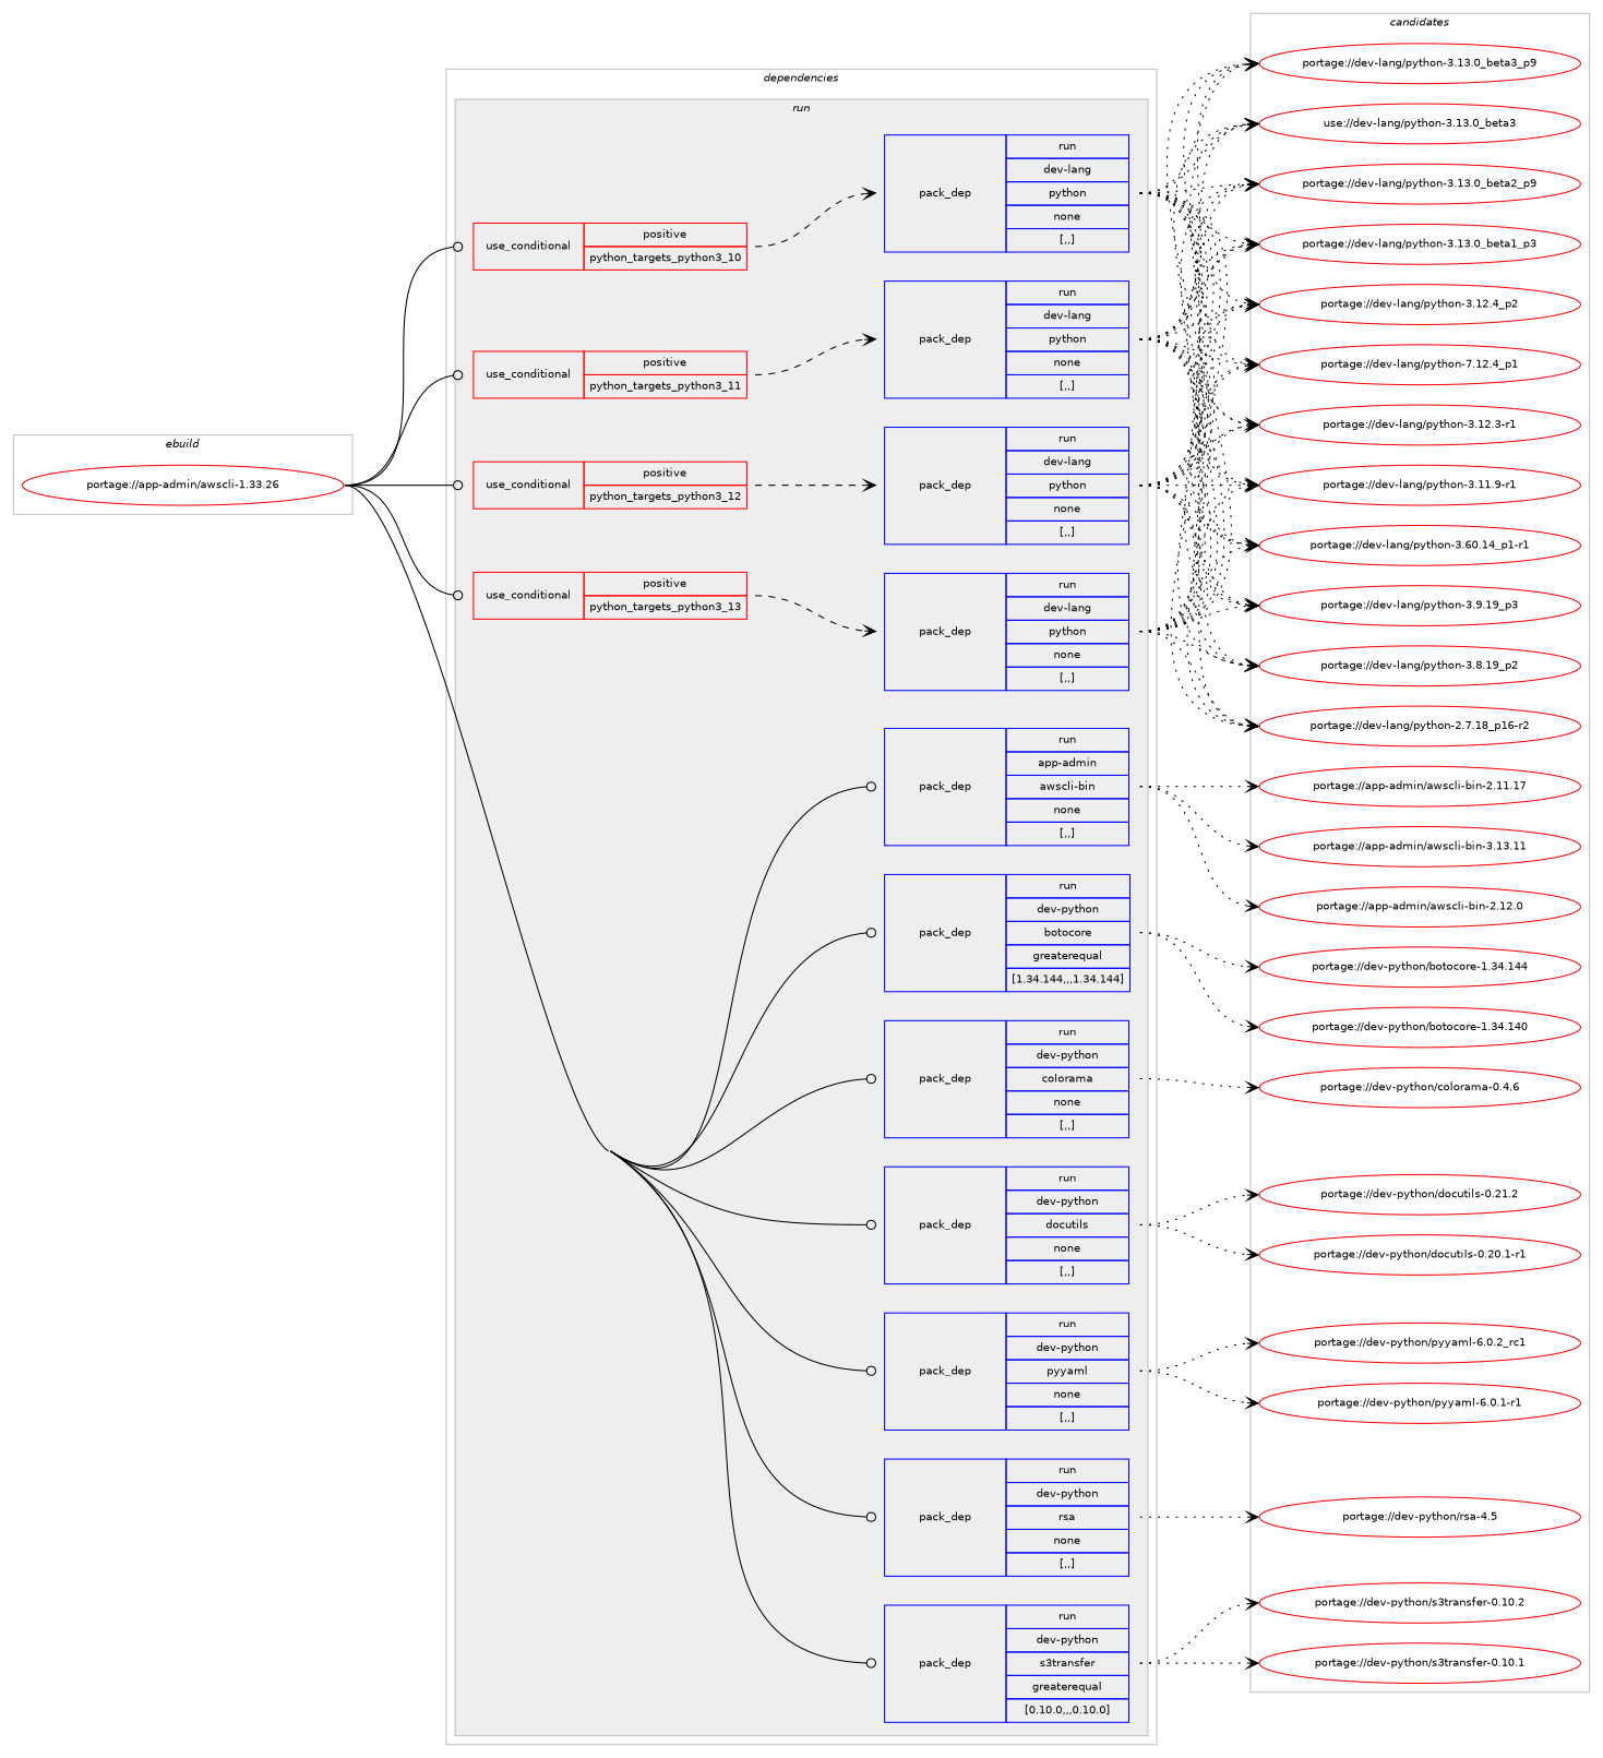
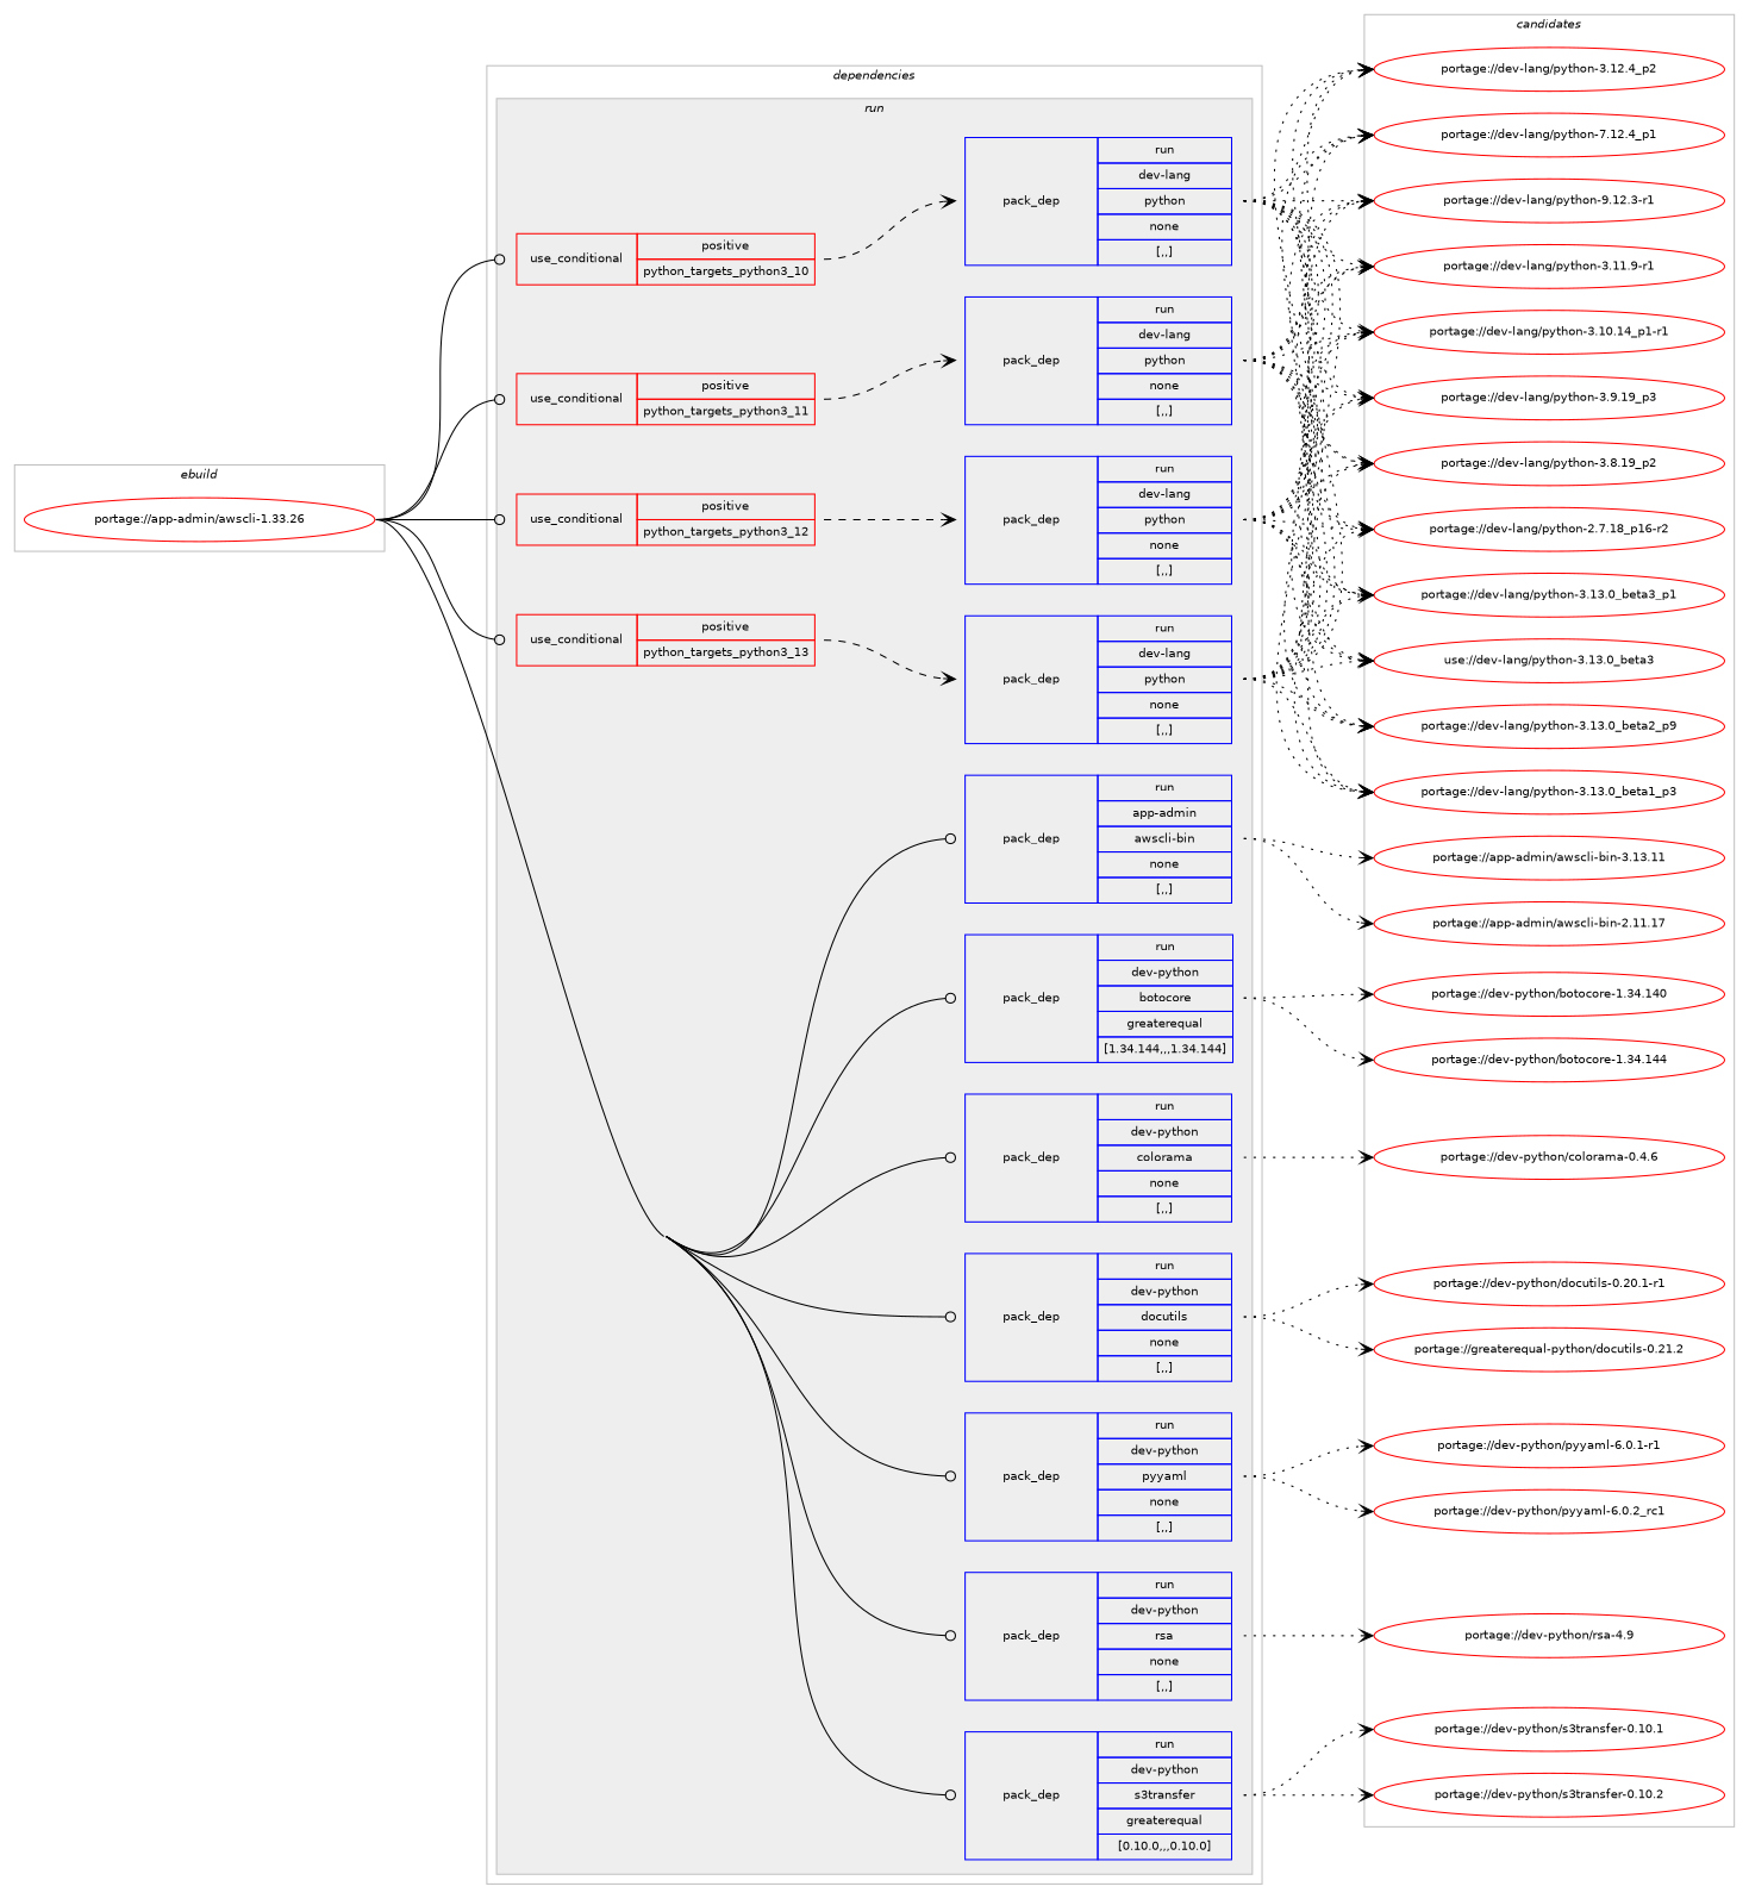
  digraph {
    compound=true
    concentrate=true
    fontname=Helvetica
    fontsize=10
    newrank=true
    rankdir=LR
    ranksep=1.5
    node [color=red fontname=Helvetica fontsize=10]
    edge [arrowhead=vee headport=w style=dotted tailport=e weight=100]
    n1 [label="portage://app-admin/awscli-1.33.26" width=4]
    n2 [color=blue label=<<TABLE BORDER="0" CELLBORDER="1" CELLSPACING="0" CELLPADDING="4" WIDTH="220"><TR><TD ROWSPAN="6" CELLPADDING="30">pack_dep</TD></TR><TR><TD WIDTH="110">run</TD></TR><TR><TD>dev-lang</TD></TR><TR><TD>python</TD></TR><TR><TD>none</TD></TR><TR><TD>[,,]</TD></TR></TABLE>> shape=none]
    n3 [label=<<TABLE BORDER="0" CELLBORDER="1" CELLSPACING="0" CELLPADDING="4"><TR><TD ROWSPAN="3" CELLPADDING="10">use_conditional</TD></TR><TR><TD>positive</TD></TR><TR><TD>python_targets_python3_10</TD></TR></TABLE>> shape=none]
    n4 [color=blue label=<<TABLE BORDER="0" CELLBORDER="1" CELLSPACING="0" CELLPADDING="4" WIDTH="220"><TR><TD ROWSPAN="6" CELLPADDING="30">pack_dep</TD></TR><TR><TD WIDTH="110">run</TD></TR><TR><TD>dev-lang</TD></TR><TR><TD>python</TD></TR><TR><TD>none</TD></TR><TR><TD>[,,]</TD></TR></TABLE>> shape=none]
    n5 [label=<<TABLE BORDER="0" CELLBORDER="1" CELLSPACING="0" CELLPADDING="4"><TR><TD ROWSPAN="3" CELLPADDING="10">use_conditional</TD></TR><TR><TD>positive</TD></TR><TR><TD>python_targets_python3_11</TD></TR></TABLE>> shape=none]
    n6 [color=blue label=<<TABLE BORDER="0" CELLBORDER="1" CELLSPACING="0" CELLPADDING="4" WIDTH="220"><TR><TD ROWSPAN="6" CELLPADDING="30">pack_dep</TD></TR><TR><TD WIDTH="110">run</TD></TR><TR><TD>dev-lang</TD></TR><TR><TD>python</TD></TR><TR><TD>none</TD></TR><TR><TD>[,,]</TD></TR></TABLE>> shape=none]
    n7 [label=<<TABLE BORDER="0" CELLBORDER="1" CELLSPACING="0" CELLPADDING="4"><TR><TD ROWSPAN="3" CELLPADDING="10">use_conditional</TD></TR><TR><TD>positive</TD></TR><TR><TD>python_targets_python3_12</TD></TR></TABLE>> shape=none]
    n8 [color=blue label=<<TABLE BORDER="0" CELLBORDER="1" CELLSPACING="0" CELLPADDING="4" WIDTH="220"><TR><TD ROWSPAN="6" CELLPADDING="30">pack_dep</TD></TR><TR><TD WIDTH="110">run</TD></TR><TR><TD>dev-lang</TD></TR><TR><TD>python</TD></TR><TR><TD>none</TD></TR><TR><TD>[,,]</TD></TR></TABLE>> shape=none]
    n9 [label=<<TABLE BORDER="0" CELLBORDER="1" CELLSPACING="0" CELLPADDING="4"><TR><TD ROWSPAN="3" CELLPADDING="10">use_conditional</TD></TR><TR><TD>positive</TD></TR><TR><TD>python_targets_python3_13</TD></TR></TABLE>> shape=none]
    n10 [color=blue label=<<TABLE BORDER="0" CELLBORDER="1" CELLSPACING="0" CELLPADDING="4" WIDTH="220"><TR><TD ROWSPAN="6" CELLPADDING="30">pack_dep</TD></TR><TR><TD WIDTH="110">run</TD></TR><TR><TD>dev-python</TD></TR><TR><TD>botocore</TD></TR><TR><TD>greaterequal</TD></TR><TR><TD>[1.34.144,,,1.34.144]</TD></TR></TABLE>> shape=none]
    n11 [color=blue label=<<TABLE BORDER="0" CELLBORDER="1" CELLSPACING="0" CELLPADDING="4" WIDTH="220"><TR><TD ROWSPAN="6" CELLPADDING="30">pack_dep</TD></TR><TR><TD WIDTH="110">run</TD></TR><TR><TD>dev-python</TD></TR><TR><TD>colorama</TD></TR><TR><TD>none</TD></TR><TR><TD>[,,]</TD></TR></TABLE>> shape=none]
    n12 [color=blue label=<<TABLE BORDER="0" CELLBORDER="1" CELLSPACING="0" CELLPADDING="4" WIDTH="220"><TR><TD ROWSPAN="6" CELLPADDING="30">pack_dep</TD></TR><TR><TD WIDTH="110">run</TD></TR><TR><TD>dev-python</TD></TR><TR><TD>docutils</TD></TR><TR><TD>none</TD></TR><TR><TD>[,,]</TD></TR></TABLE>> shape=none]
    n13 [color=blue label=<<TABLE BORDER="0" CELLBORDER="1" CELLSPACING="0" CELLPADDING="4" WIDTH="220"><TR><TD ROWSPAN="6" CELLPADDING="30">pack_dep</TD></TR><TR><TD WIDTH="110">run</TD></TR><TR><TD>dev-python</TD></TR><TR><TD>pyyaml</TD></TR><TR><TD>none</TD></TR><TR><TD>[,,]</TD></TR></TABLE>> shape=none]
    n14 [color=blue label=<<TABLE BORDER="0" CELLBORDER="1" CELLSPACING="0" CELLPADDING="4" WIDTH="220"><TR><TD ROWSPAN="6" CELLPADDING="30">pack_dep</TD></TR><TR><TD WIDTH="110">run</TD></TR><TR><TD>dev-python</TD></TR><TR><TD>rsa</TD></TR><TR><TD>none</TD></TR><TR><TD>[,,]</TD></TR></TABLE>> shape=none]
    n15 [color=blue label=<<TABLE BORDER="0" CELLBORDER="1" CELLSPACING="0" CELLPADDING="4" WIDTH="220"><TR><TD ROWSPAN="6" CELLPADDING="30">pack_dep</TD></TR><TR><TD WIDTH="110">run</TD></TR><TR><TD>dev-python</TD></TR><TR><TD>s3transfer</TD></TR><TR><TD>greaterequal</TD></TR><TR><TD>[0.10.0,,,0.10.0]</TD></TR></TABLE>> shape=none]
    n16 [color=blue label=<<TABLE BORDER="0" CELLBORDER="1" CELLSPACING="0" CELLPADDING="4" WIDTH="220"><TR><TD ROWSPAN="6" CELLPADDING="30">pack_dep</TD></TR><TR><TD WIDTH="110">run</TD></TR><TR><TD>app-admin</TD></TR><TR><TD>awscli-bin</TD></TR><TR><TD>none</TD></TR><TR><TD>[,,]</TD></TR></TABLE>> shape=none]
-   n17 [label="portage://dev-lang/python-3.13.0_beta3_p9" width=4]
+   n17 [label="portage://dev-lang/python-3.13.0_beta3_p1" width=4]
    n18 [label="use://dev-lang/python-3.13.0_beta3" width=4]
    n19 [label="portage://dev-lang/python-3.13.0_beta2_p9" width=4]
    n20 [label="portage://dev-lang/python-3.13.0_beta1_p3" width=4]
    n21 [label="portage://dev-lang/python-3.12.4_p2" width=4]
    n22 [label="portage://dev-lang/python-7.12.4_p1" width=4]
-   n23 [label="portage://dev-lang/python-3.12.3-r1" width=4]
+   n23 [label="portage://dev-lang/python-9.12.3-r1" width=4]
    n24 [label="portage://dev-lang/python-3.11.9-r1" width=4]
-   n25 [label="portage://dev-lang/python-3.60.14_p1-r1" width=4]
+   n25 [label="portage://dev-lang/python-3.10.14_p1-r1" width=4]
    n26 [label="portage://dev-lang/python-3.9.19_p3" width=4]
    n27 [label="portage://dev-lang/python-3.8.19_p2" width=4]
    n28 [label="portage://dev-lang/python-2.7.18_p16-r2" width=4]
    n29 [label="portage://dev-python/botocore-1.34.144" width=4]
    n30 [label="portage://dev-python/botocore-1.34.140" width=4]
    n31 [label="portage://dev-python/colorama-0.4.6" width=4]
-   n32 [label="portage://dev-python/docutils-0.21.2" width=4]
+   n32 [label="portage://greaterequal-python/docutils-0.21.2" width=4]
    n33 [label="portage://dev-python/docutils-0.20.1-r1" width=4]
    n34 [label="portage://dev-python/pyyaml-6.0.2_rc1" width=4]
    n35 [label="portage://dev-python/pyyaml-6.0.1-r1" width=4]
-   n36 [label="portage://dev-python/rsa-4.5" width=4]
+   n36 [label="portage://dev-python/rsa-4.9" width=4]
    n37 [label="portage://dev-python/s3transfer-0.10.2" width=4]
    n38 [label="portage://dev-python/s3transfer-0.10.1" width=4]
    n39 [label="portage://app-admin/awscli-bin-3.13.11" width=4]
-   n40 [label="portage://app-admin/awscli-bin-2.12.0" width=4]
    n41 [label="portage://app-admin/awscli-bin-2.11.17" width=4]
    subgraph cluster_1 {
      color=gray
      label=<<i>ebuild</i>>
      n1
    }
    subgraph cluster_2 {
      color=gray
      label=<<i>dependencies</i>>
      subgraph cluster_3 {
        color=gray
        fillcolor="#eeeeee"
        label=<<i>compile</i>>
        style=filled
      }
      subgraph cluster_4 {
        color=gray
        fillcolor="#eeeeee"
        label=<<i>compile and run</i>>
        style=filled
      }
      subgraph cluster_5 {
        color=gray
        fillcolor="#eeeeee"
        label=<<i>run</i>>
        style=filled
        subgraph sub_6 {
          color=gray
          fillcolor="#eeeeee"
          label=<<i>run</i>>
          style=filled
          n3
          subgraph sub_7 {
            color=gray
            fillcolor="#eeeeee"
            label=<<i>run</i>>
            style=filled
            n2
          }
        }
        subgraph sub_8 {
          color=gray
          fillcolor="#eeeeee"
          label=<<i>run</i>>
          style=filled
          n5
          subgraph sub_9 {
            color=gray
            fillcolor="#eeeeee"
            label=<<i>run</i>>
            style=filled
            n4
          }
        }
        subgraph sub_10 {
          color=gray
          fillcolor="#eeeeee"
          label=<<i>run</i>>
          style=filled
          n7
          subgraph sub_11 {
            color=gray
            fillcolor="#eeeeee"
            label=<<i>run</i>>
            style=filled
            n6
          }
        }
        subgraph sub_12 {
          color=gray
          fillcolor="#eeeeee"
          label=<<i>run</i>>
          style=filled
          n9
          subgraph sub_13 {
            color=gray
            fillcolor="#eeeeee"
            label=<<i>run</i>>
            style=filled
            n8
          }
        }
        subgraph sub_14 {
          color=gray
          fillcolor="#eeeeee"
          label=<<i>run</i>>
          style=filled
          n10
        }
        subgraph sub_15 {
          color=gray
          fillcolor="#eeeeee"
          label=<<i>run</i>>
          style=filled
          n11
        }
        subgraph sub_16 {
          color=gray
          fillcolor="#eeeeee"
          label=<<i>run</i>>
          style=filled
          n12
        }
        subgraph sub_17 {
          color=gray
          fillcolor="#eeeeee"
          label=<<i>run</i>>
          style=filled
          n13
        }
        subgraph sub_18 {
          color=gray
          fillcolor="#eeeeee"
          label=<<i>run</i>>
          style=filled
          n14
        }
        subgraph sub_19 {
          color=gray
          fillcolor="#eeeeee"
          label=<<i>run</i>>
          style=filled
          n15
        }
        subgraph sub_20 {
          color=gray
          fillcolor="#eeeeee"
          label=<<i>run</i>>
          style=filled
          n16
        }
      }
    }
    subgraph cluster_21 {
      color=gray
      label=<<i>candidates</i>>
      rank=same
      subgraph sub_22 {
        color=black
        label=<<i>candidates</i>>
        nodesep=1
        rank=same
        n17
        n18
        n19
        n20
        n21
        n22
        n23
        n24
        n25
        n26
        n27
        n28
      }
      subgraph sub_23 {
        color=black
        label=<<i>candidates</i>>
        nodesep=1
        rank=same
        n17
        n18
        n19
        n20
        n21
        n22
        n23
        n24
        n25
        n26
        n27
        n28
      }
      subgraph sub_24 {
        color=black
        label=<<i>candidates</i>>
        nodesep=1
        rank=same
        n17
        n18
        n19
        n20
        n21
        n22
        n23
        n24
        n25
        n26
        n27
        n28
      }
      subgraph sub_25 {
        color=black
        label=<<i>candidates</i>>
        nodesep=1
        rank=same
        n17
        n18
        n19
        n20
        n21
        n22
        n23
        n24
        n25
        n26
        n27
        n28
      }
      subgraph sub_26 {
        color=black
        label=<<i>candidates</i>>
        nodesep=1
        rank=same
        n29
        n30
      }
      subgraph sub_27 {
        color=black
        label=<<i>candidates</i>>
        nodesep=1
        rank=same
        n31
      }
      subgraph sub_28 {
        color=black
        label=<<i>candidates</i>>
        nodesep=1
        rank=same
        n32
        n33
      }
      subgraph sub_29 {
        color=black
        label=<<i>candidates</i>>
        nodesep=1
        rank=same
        n34
        n35
      }
      subgraph sub_30 {
        color=black
        label=<<i>candidates</i>>
        nodesep=1
        rank=same
        n36
      }
      subgraph sub_31 {
        color=black
        label=<<i>candidates</i>>
        nodesep=1
        rank=same
        n37
        n38
      }
      subgraph sub_32 {
        color=black
        label=<<i>candidates</i>>
        nodesep=1
        rank=same
        n39
-       n40
        n41
      }
    }
    n1 -> n3 [arrowhead=odot style=solid weight=20]
    n1 -> n5 [arrowhead=odot style=solid weight=20]
    n1 -> n7 [arrowhead=odot style=solid weight=20]
    n1 -> n9 [arrowhead=odot style=solid weight=20]
    n1 -> n10 [arrowhead=odot style=solid weight=20]
    n1 -> n11 [arrowhead=odot style=solid weight=20]
    n1 -> n12 [arrowhead=odot style=solid weight=20]
    n1 -> n13 [arrowhead=odot style=solid weight=20]
    n1 -> n14 [arrowhead=odot style=solid weight=20]
    n1 -> n15 [arrowhead=odot style=solid weight=20]
    n1 -> n16 [arrowhead=odot style=solid weight=20]
    n2 -> n17
    n2 -> n18
    n2 -> n19
    n2 -> n20
    n2 -> n21
    n2 -> n22
    n2 -> n23
    n2 -> n24
    n2 -> n25
    n2 -> n26
    n2 -> n27
    n2 -> n28
    n3 -> n2 [style=dashed weight=20]
    n4 -> n17
    n4 -> n18
    n4 -> n19
    n4 -> n20
    n4 -> n21
    n4 -> n22
    n4 -> n23
    n4 -> n24
    n4 -> n25
    n4 -> n26
    n4 -> n27
    n4 -> n28
    n5 -> n4 [style=dashed weight=20]
    n6 -> n17
    n6 -> n18
    n6 -> n19
    n6 -> n20
    n6 -> n21
    n6 -> n22
    n6 -> n23
    n6 -> n24
    n6 -> n25
    n6 -> n26
    n6 -> n27
    n6 -> n28
    n7 -> n6 [style=dashed weight=20]
    n8 -> n17
    n8 -> n18
    n8 -> n19
    n8 -> n20
    n8 -> n21
    n8 -> n22
    n8 -> n23
    n8 -> n24
    n8 -> n25
    n8 -> n26
    n8 -> n27
    n8 -> n28
    n9 -> n8 [style=dashed weight=20]
    n10 -> n29
    n10 -> n30
    n11 -> n31
    n12 -> n32
    n12 -> n33
    n13 -> n34
    n13 -> n35
    n14 -> n36
    n15 -> n37
    n15 -> n38
    n16 -> n39
-   n16 -> n40
    n16 -> n41
  }
